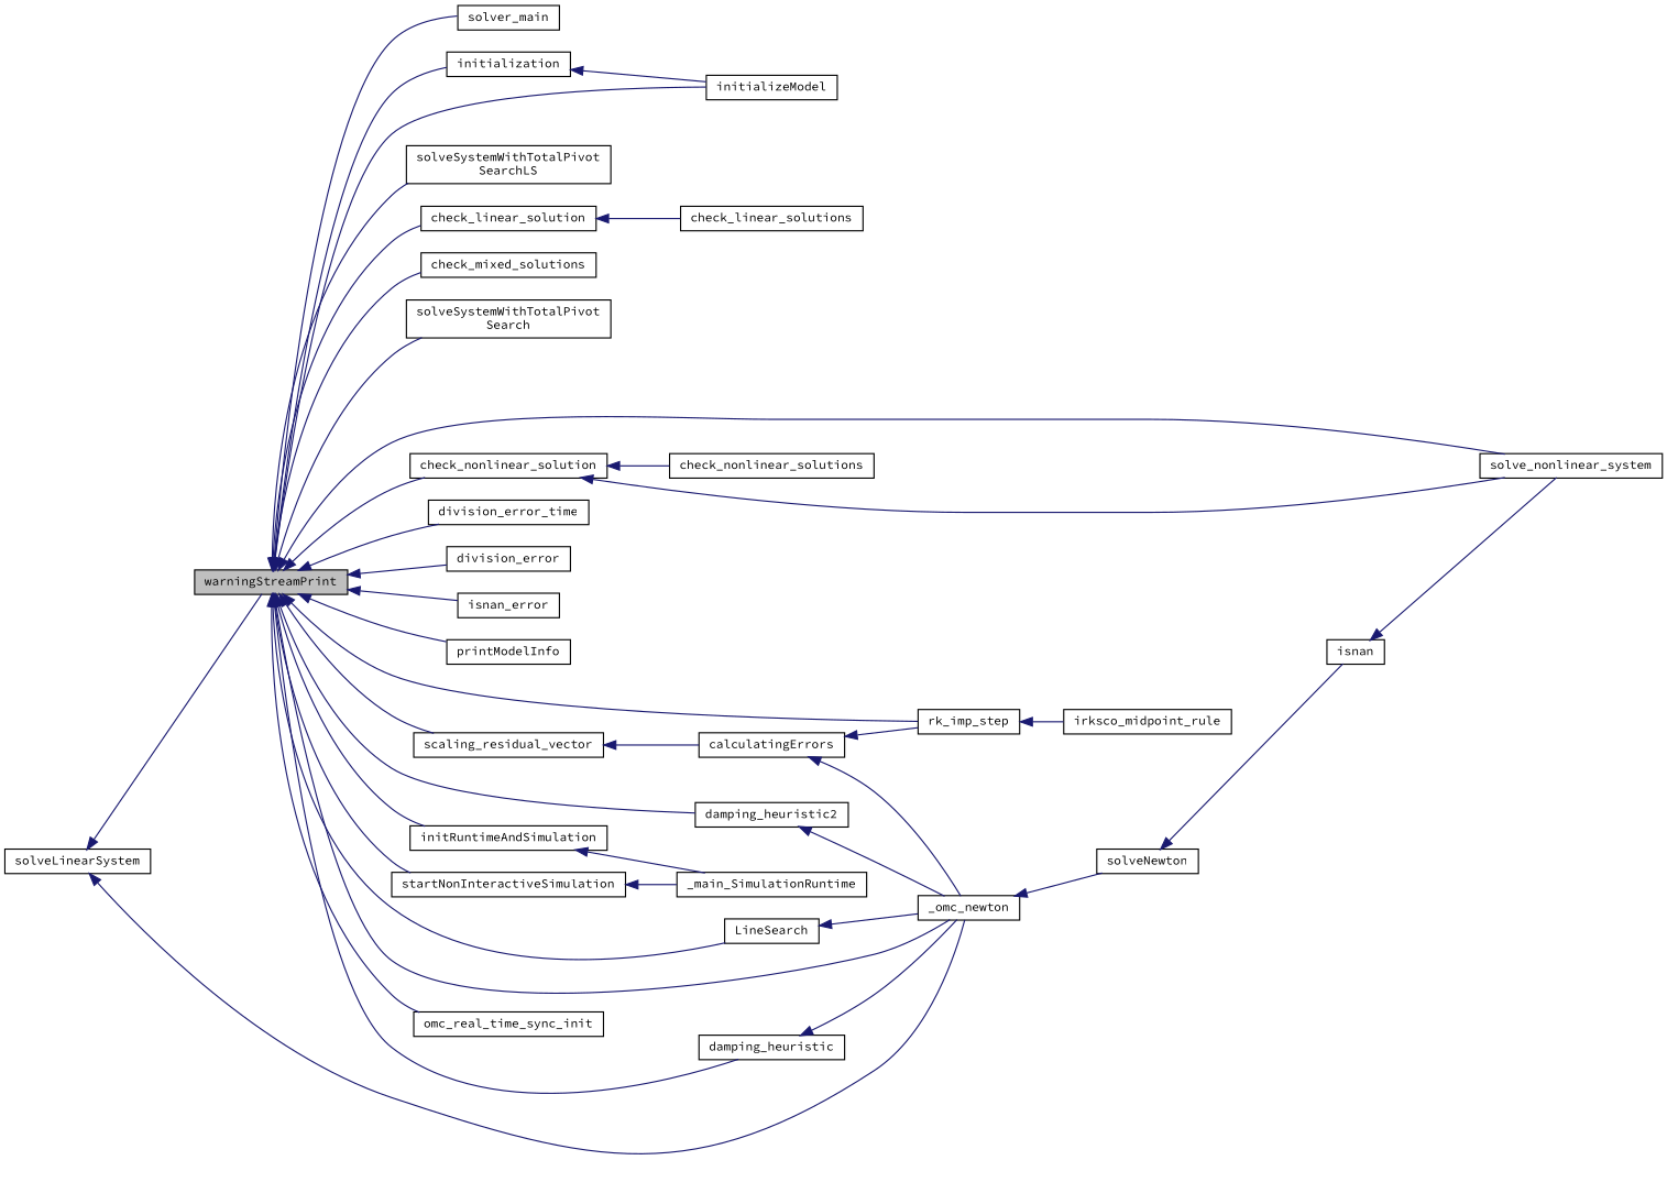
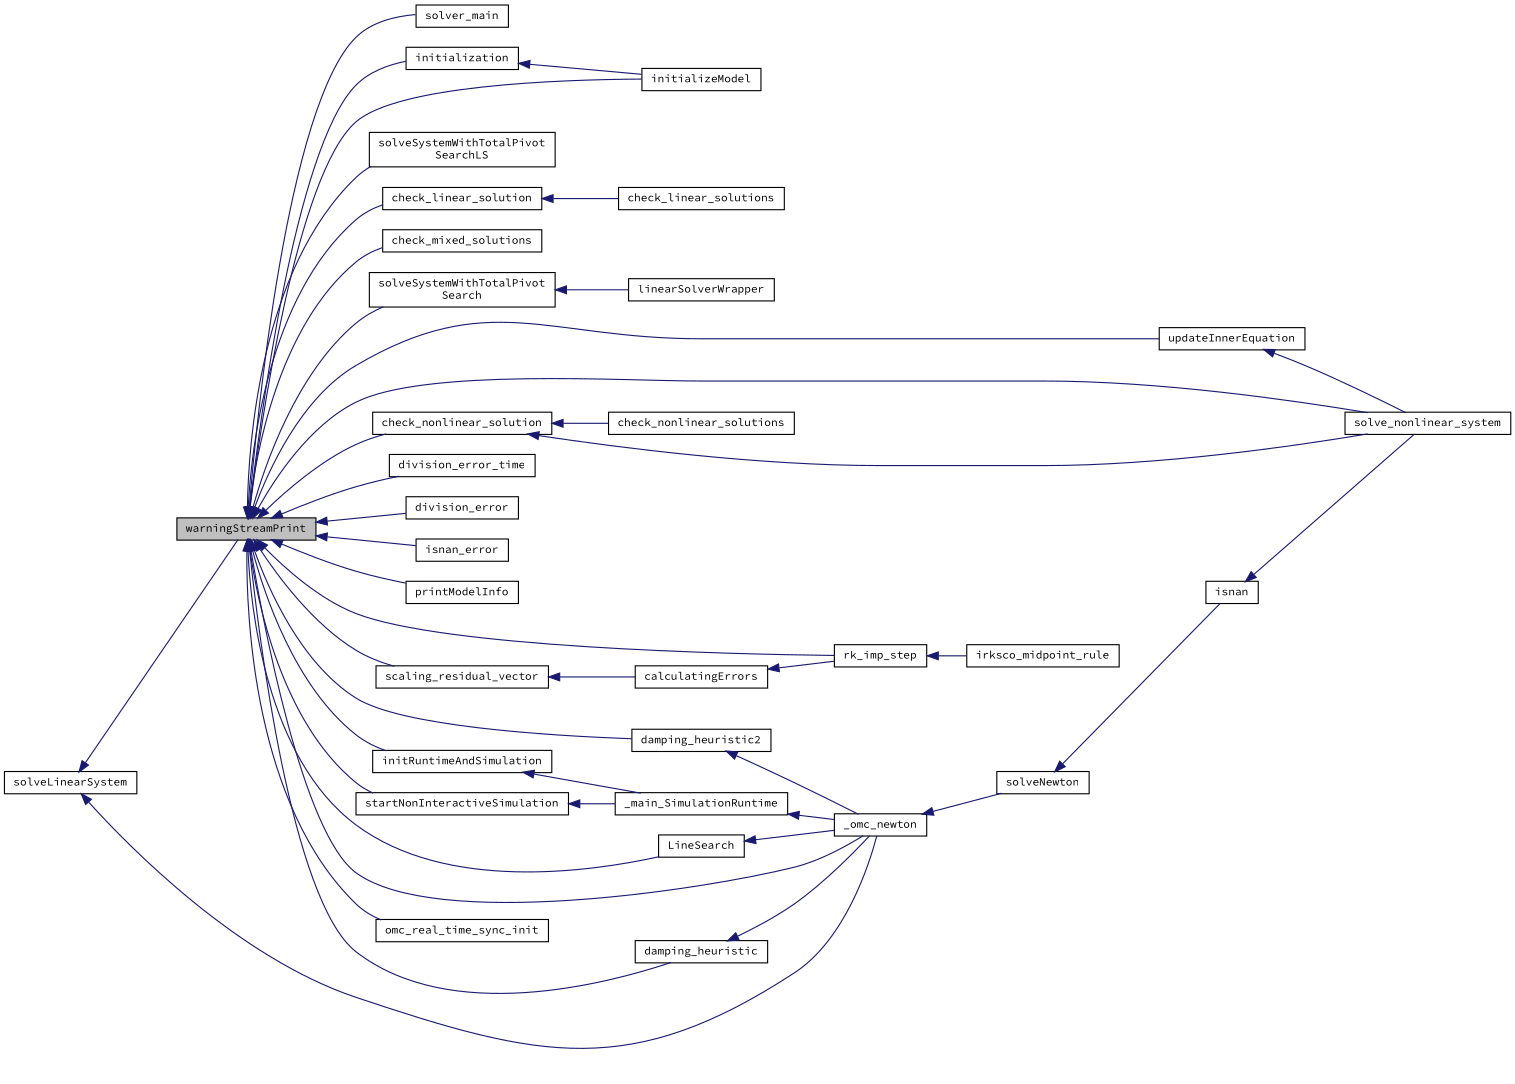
  digraph {
    fontname="Source Code Pro"
    rankdir=LR
    node [color=black fillcolor=white fontname="Source Code Pro" fontsize=10 shape=record style=filled]
    edge [color=midnightblue dir=back fontname="Source Code Pro" fontsize=10 labelfontname=Helvetica labelfontsize=10 style=solid]
    n1 [fillcolor=grey75 fontcolor=black height=0.2 label=warningStreamPrint width=0.4]
    n2 [height=0.2 label=initialization width=0.4]
    n3 [height=0.2 label=initializeModel width=0.4]
    n4 [height=0.2 label="solveSystemWithTotalPivot\lSearchLS" width=0.4]
    n5 [height=0.2 label=check_linear_solution width=0.4]
    n6 [height=0.2 label=check_mixed_solutions width=0.4]
    n7 [height=0.2 label="solveSystemWithTotalPivot\lSearch" width=0.4]
+   n8 [height=0.2 label=updateInnerEquation width=0.4]
    n9 [height=0.2 label=solve_nonlinear_system width=0.4]
    n10 [height=0.2 label=check_nonlinear_solution width=0.4]
    n11 [height=0.2 label=division_error_time width=0.4]
    n12 [height=0.2 label=division_error width=0.4]
    n13 [height=0.2 label=isnan_error width=0.4]
    n14 [height=0.2 label=printModelInfo width=0.4]
    n15 [height=0.2 label=startNonInteractiveSimulation width=0.4]
    n16 [height=0.2 label=initRuntimeAndSimulation width=0.4]
    n17 [height=0.2 label=rk_imp_step width=0.4]
    n18 [height=0.2 label=_omc_newton width=0.4]
    n19 [height=0.2 label=scaling_residual_vector width=0.4]
    n20 [height=0.2 label=damping_heuristic width=0.4]
    n21 [height=0.2 label=damping_heuristic2 width=0.4]
    n22 [height=0.2 label=LineSearch width=0.4]
    n23 [height=0.2 label=omc_real_time_sync_init width=0.4]
    n24 [height=0.2 label=solver_main width=0.4]
    n25 [height=0.2 label=check_linear_solutions width=0.4]
+   n26 [height=0.2 label=linearSolverWrapper width=0.4]
    n27 [height=0.2 label=check_nonlinear_solutions width=0.4]
    n28 [height=0.2 label=_main_SimulationRuntime width=0.4]
    n29 [height=0.2 label=irksco_midpoint_rule width=0.4]
    n30 [height=0.2 label=solveNewton width=0.4]
    n31 [height=0.2 label=solveLinearSystem width=0.4]
    n32 [height=0.2 label=calculatingErrors width=0.4]
    n33 [height=0.2 label=isnan width=0.4]
    n1 -> n2
    n1 -> n3
    n1 -> n4
    n1 -> n5
    n1 -> n6
    n1 -> n7
+   n1 -> n8
    n1 -> n9
    n1 -> n10
    n1 -> n11
    n1 -> n12
    n1 -> n13
    n1 -> n14
    n1 -> n15
    n1 -> n16
    n1 -> n17
    n1 -> n18
    n1 -> n19
    n1 -> n20
    n1 -> n21
    n1 -> n22
    n1 -> n23
    n1 -> n24
    n2 -> n3
    n5 -> n25
+   n7 -> n26
+   n8 -> n9
    n10 -> n9
    n10 -> n27
    n15 -> n28
    n16 -> n28
    n17 -> n29
    n18 -> n30
    n19 -> n32
    n20 -> n18
    n21 -> n18
    n22 -> n18
    n30 -> n33
    n31 -> n1
    n31 -> n18
    n32 -> n17
-   n32 -> n18
+   n28 -> n18
    n33 -> n9
  }
